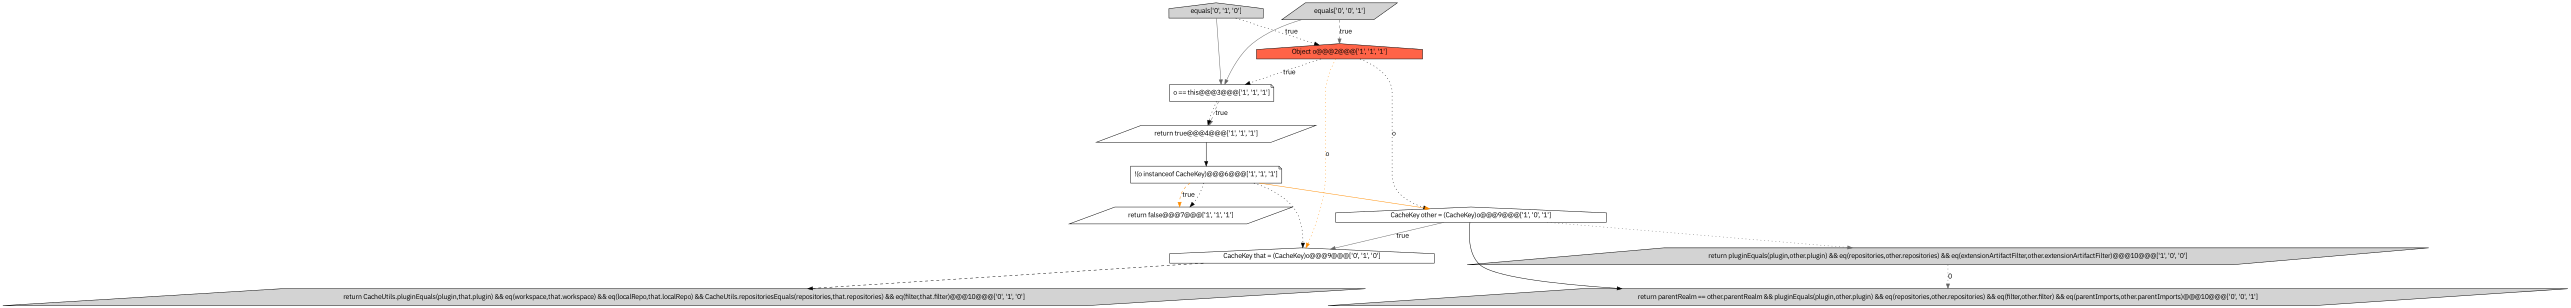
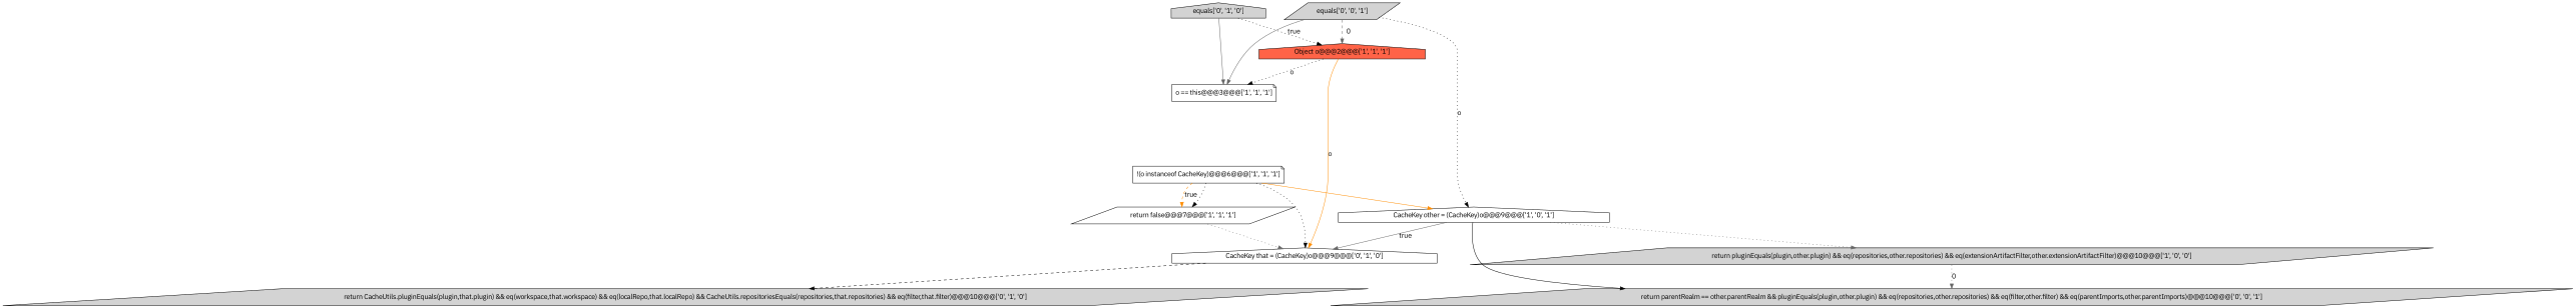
  digraph {
    fontname="IBM Plex Sans"
    node [fillcolor=white fontname="IBM Plex Sans" shape=parallelogram style=filled]
    edge [color=black fontname="IBM Plex Sans" style=dotted]
    n1 [label="o == this@@@3@@@['1', '1', '1']" shape=note]
-   n2 [label="return true@@@4@@@['1', '1', '1']"]
    n3 [fillcolor=tomato label="Object o@@@2@@@['1', '1', '1']" shape=house]
    n4 [label="CacheKey other = (CacheKey)o@@@9@@@['1', '0', '1']" shape=house]
    n5 [label="CacheKey that = (CacheKey)o@@@9@@@['0', '1', '0']" shape=house]
    n6 [fillcolor=lightgray label="return CacheUtils.pluginEquals(plugin,that.plugin) && eq(workspace,that.workspace) && eq(localRepo,that.localRepo) && CacheUtils.repositoriesEquals(repositories,that.repositories) && eq(filter,that.filter)@@@10@@@['0', '1', '0']"]
    n7 [fillcolor=lightgray label="equals['0', '1', '0']" shape=house]
    n8 [fillcolor=lightgray label="return pluginEquals(plugin,other.plugin) && eq(repositories,other.repositories) && eq(extensionArtifactFilter,other.extensionArtifactFilter)@@@10@@@['1', '0', '0']"]
    n9 [fillcolor=lightgray label="return parentRealm == other.parentRealm && pluginEquals(plugin,other.plugin) && eq(repositories,other.repositories) && eq(filter,other.filter) && eq(parentImports,other.parentImports)@@@10@@@['0', '0', '1']"]
    n10 [label="return false@@@7@@@['1', '1', '1']"]
    n11 [fillcolor=lightgray label="equals['0', '0', '1']"]
    n12 [label="!(o instanceof CacheKey)@@@6@@@['1', '1', '1']" shape=note]
-   n1 -> n2 [color=gray40 label=true style=dashed]
-   n1 -> n2
-   n2 -> n12 [style=solid]
-   n3 -> n1 [label=true]
-   n3 -> n4 [label=o]
-   n3 -> n5 [color=darkorange label=o]
+   n3 -> n1 [label=o]
+   n11 -> n4 [label=o]
+   n3 -> n5 [color=darkorange label=o style=solid]
    n4 -> n5 [color=gray40 label=true style=solid]
    n4 -> n8 [color=gray40]
    n4 -> n9 [style=solid]
    n5 -> n6 [style=dashed]
    n7 -> n1 [color=gray40 style=solid]
    n7 -> n3 [label=true]
    n8 -> n9 [color=gray40 label=0]
+   n10 -> n5 [color=gray40]
    n11 -> n1 [color=gray40 style=solid]
-   n11 -> n3 [color=gray40 label=true style=dashed]
+   n11 -> n3 [color=gray40 label=0 style=dashed]
    n12 -> n4 [color=darkorange style=solid]
    n12 -> n5
    n12 -> n10
    n12 -> n10 [color=darkorange label=true style=dashed]
  }
